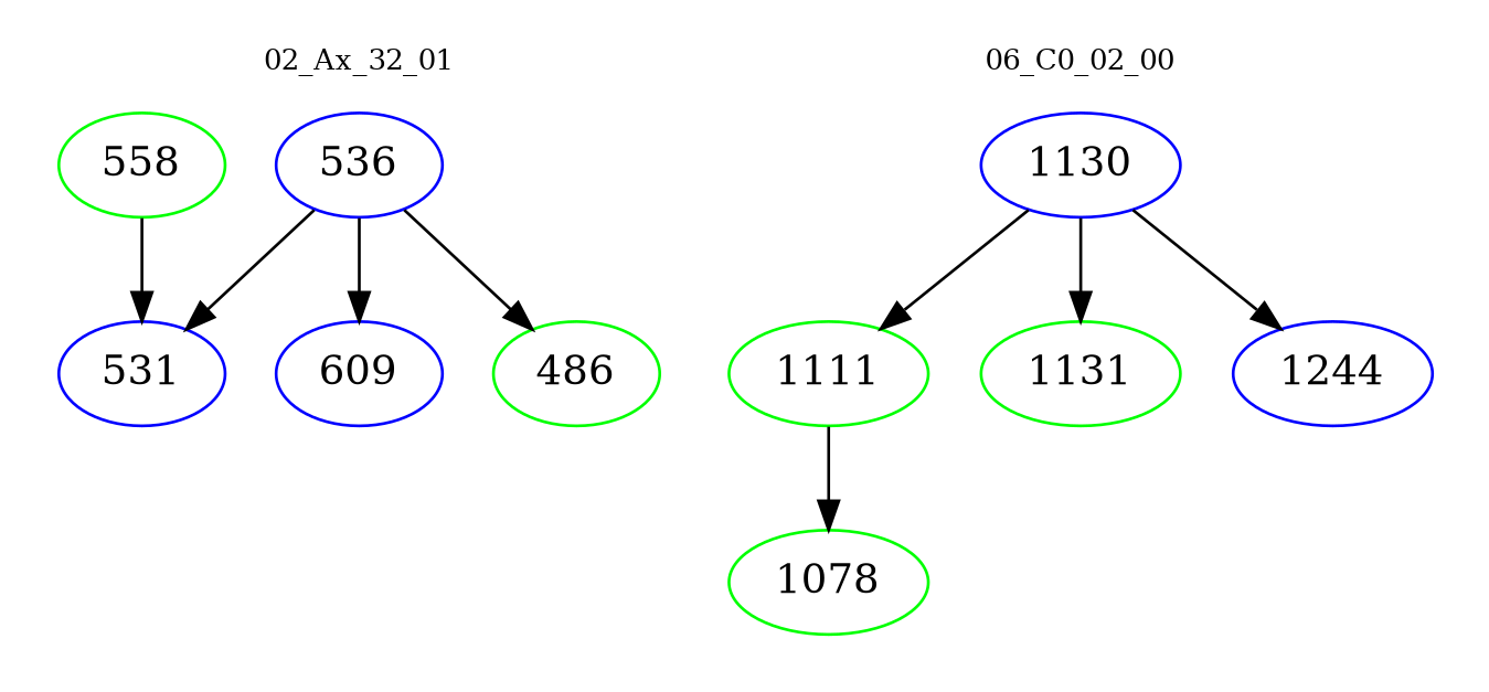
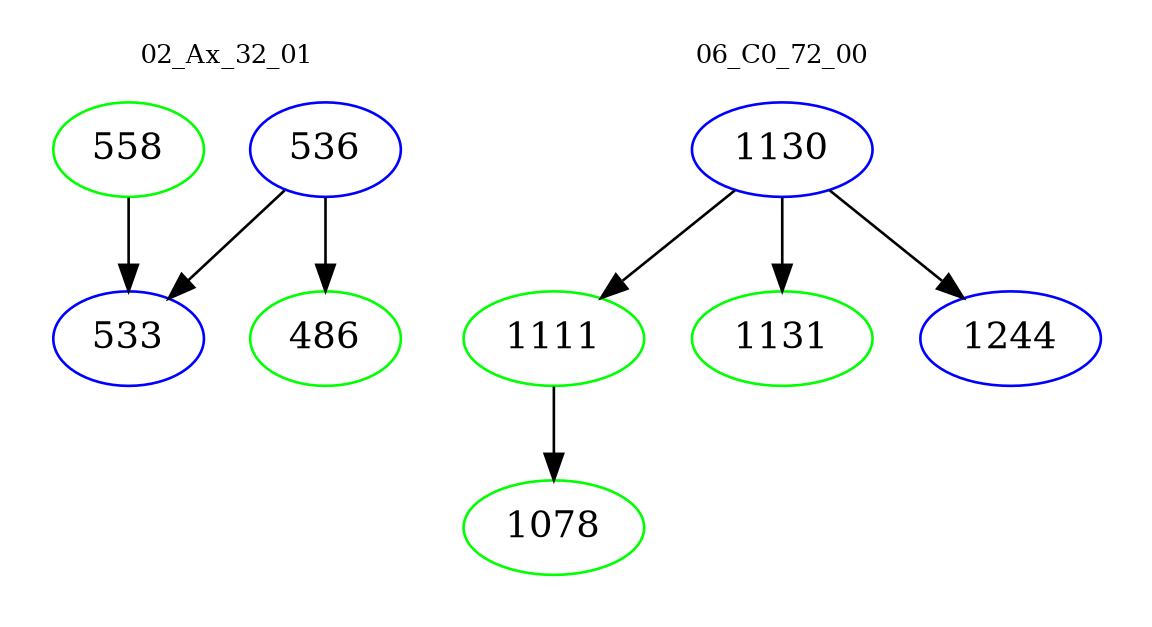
  digraph {
    node [color=blue]
    edge [color=black]
    n1 [label=536]
-   n2 [label=609]
    n3 [color=green label=486]
-   n4 [label=531]
+   n4 [label=533]
    n5 [color=green label=558]
    n6 [label=1130]
    n7 [color=green label=1111]
    n8 [color=green label=1131]
    n9 [label=1244]
    n10 [color=green label=1078]
    subgraph cluster_1 {
      color=white
      fontsize=10
      label="02_Ax_32_01"
      n1
-     n2
      n3
      n4
      n5
    }
    subgraph cluster_2 {
      color=white
      fontsize=10
-     label="06_C0_02_00"
+     label="06_C0_72_00"
      n6
      n7
      n8
      n9
      n10
    }
-   n1 -> n2
    n1 -> n3
    n1 -> n4
    n5 -> n4
    n6 -> n7
    n6 -> n8
    n6 -> n9
    n7 -> n10
  }
